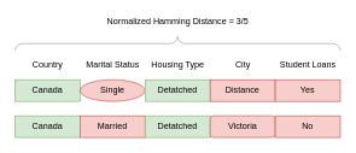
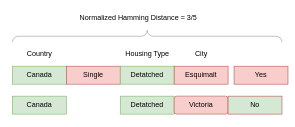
  <mxCell id="0" />
  <mxCell id="1" parent="0" />
  <mxCell id="2" value="Canada" style="rounded=0;whiteSpace=wrap;html=1;fillColor=#d5e8d4;strokeColor=#82b366;" vertex="1" parent="1"><mxGeometry x="20" y="110" width="90" height="30" as="geometry" /></mxCell>
  <mxCell id="3" value="Country" style="text;html=1;align=center;verticalAlign=middle;resizable=0;points=[];autosize=1;strokeColor=none;fillColor=none;" vertex="1" parent="1"><mxGeometry x="35" y="80" width="60" height="20" as="geometry" /></mxCell>
  <mxCell id="4" value="Canada" style="rounded=0;whiteSpace=wrap;html=1;fillColor=#d5e8d4;strokeColor=#82b366;" vertex="1" parent="1"><mxGeometry x="20" y="160" width="90" height="30" as="geometry" /></mxCell>
- <mxCell id="5" value="Marital Status" style="text;html=1;align=center;verticalAlign=middle;resizable=0;points=[];autosize=1;strokeColor=none;fillColor=none;" vertex="1" parent="1"><mxGeometry x="110" y="80" width="90" height="20" as="geometry" /></mxCell>
- <mxCell id="6" value="Single" style="ellipse;whiteSpace=wrap;html=1;fillColor=#f8cecc;strokeColor=#b85450;" vertex="1" parent="1"><mxGeometry x="110" y="110" width="90" height="30" as="geometry" /></mxCell>
- <mxCell id="7" value="Married" style="rounded=0;whiteSpace=wrap;html=1;fillColor=#f8cecc;strokeColor=#b85450;" vertex="1" parent="1"><mxGeometry x="110" y="160" width="90" height="30" as="geometry" /></mxCell>
+ <mxCell id="6" value="Single" style="rounded=0;whiteSpace=wrap;html=1;fillColor=#f8cecc;strokeColor=#b85450;" vertex="1" parent="1"><mxGeometry x="110" y="110" width="90" height="30" as="geometry" /></mxCell>
  <mxCell id="8" value="Housing Type" style="text;html=1;align=center;verticalAlign=middle;resizable=0;points=[];autosize=1;strokeColor=none;fillColor=none;" vertex="1" parent="1"><mxGeometry x="200" y="80" width="90" height="20" as="geometry" /></mxCell>
  <mxCell id="9" value="Detatched" style="rounded=0;whiteSpace=wrap;html=1;fillColor=#d5e8d4;strokeColor=#82b366;" vertex="1" parent="1"><mxGeometry x="200" y="110" width="90" height="30" as="geometry" /></mxCell>
  <mxCell id="10" value="Detatched" style="rounded=0;whiteSpace=wrap;html=1;fillColor=#d5e8d4;strokeColor=#82b366;" vertex="1" parent="1"><mxGeometry x="200" y="160" width="90" height="30" as="geometry" /></mxCell>
  <mxCell id="11" value="City" style="text;html=1;align=center;verticalAlign=middle;resizable=0;points=[];autosize=1;strokeColor=none;fillColor=none;" vertex="1" parent="1"><mxGeometry x="315" y="80" width="40" height="20" as="geometry" /></mxCell>
- <mxCell id="12" value="Distance" style="rounded=0;whiteSpace=wrap;html=1;fillColor=#f8cecc;strokeColor=#b85450;" vertex="1" parent="1"><mxGeometry x="290" y="110" width="90" height="30" as="geometry" /></mxCell>
+ <mxCell id="12" value="Esquimalt" style="rounded=0;whiteSpace=wrap;html=1;fillColor=#f8cecc;strokeColor=#b85450;" vertex="1" parent="1"><mxGeometry x="290" y="110" width="90" height="30" as="geometry" /></mxCell>
  <mxCell id="13" value="Victoria" style="whiteSpace=wrap;html=1;fillColor=#f8cecc;strokeColor=#b85450;rounded=1;" vertex="1" parent="1"><mxGeometry x="290" y="160" width="90" height="30" as="geometry" /></mxCell>
- <mxCell id="14" value="Student Loans" style="text;html=1;align=center;verticalAlign=middle;resizable=0;points=[];autosize=1;strokeColor=none;fillColor=none;" vertex="1" parent="1"><mxGeometry x="380" y="80" width="90" height="20" as="geometry" /></mxCell>
- <mxCell id="15" value="Yes" style="rounded=0;whiteSpace=wrap;html=1;fillColor=#f8cecc;strokeColor=#b85450;" vertex="1" parent="1"><mxGeometry x="380" y="110" width="90" height="30" as="geometry" /></mxCell>
- <mxCell id="16" value="No" style="rounded=0;whiteSpace=wrap;html=1;fillColor=#f8cecc;strokeColor=#b85450;" vertex="1" parent="1"><mxGeometry x="380" y="160" width="90" height="30" as="geometry" /></mxCell>
+ <mxCell id="15" value="Yes" style="rounded=0;whiteSpace=wrap;html=1;fillColor=#f8cecc;strokeColor=#b85450;" vertex="1" parent="1"><mxGeometry x="390" y="110" width="90" height="30" as="geometry" /></mxCell>
+ <mxCell id="16" value="No" style="rounded=0;whiteSpace=wrap;html=1;fillColor=#d5e8d4;strokeColor=#b85450;" vertex="1" parent="1"><mxGeometry x="380" y="160" width="90" height="30" as="geometry" /></mxCell>
  <mxCell id="17" value="" style="verticalLabelPosition=bottom;shadow=0;dashed=0;align=center;html=1;verticalAlign=top;strokeWidth=1;shape=mxgraph.mockup.markup.curlyBrace;strokeColor=#999999;" vertex="1" parent="1"><mxGeometry x="20" y="50" width="450" height="20" as="geometry" /></mxCell>
- <mxCell id="18" value="Normalized Hamming Distance = 3/5" style="text;html=1;align=center;verticalAlign=middle;resizable=0;points=[];autosize=1;strokeColor=none;fillColor=none;" vertex="1" parent="1"><mxGeometry x="140" y="20" width="210" height="20" as="geometry" /></mxCell>
+ <mxCell id="18" value="Normalized Hamming Distance = 3/5" style="text;html=1;align=center;verticalAlign=middle;resizable=0;points=[];autosize=1;strokeColor=none;fillColor=none;" vertex="1" parent="1"><mxGeometry x="125" y="20" width="210" height="20" as="geometry" /></mxCell>
